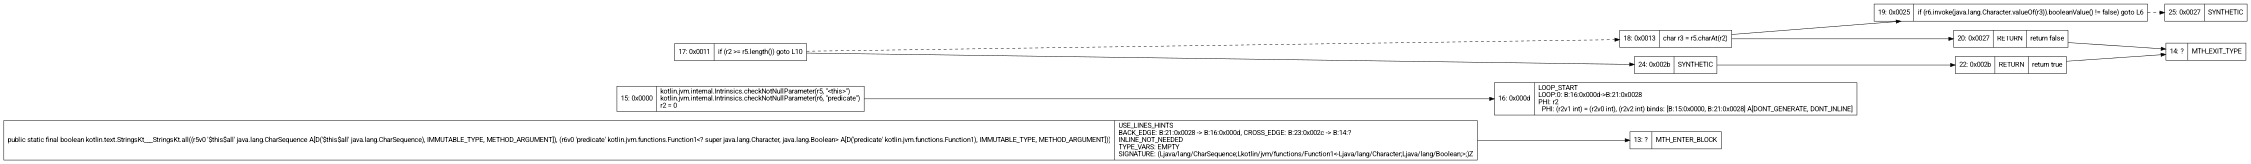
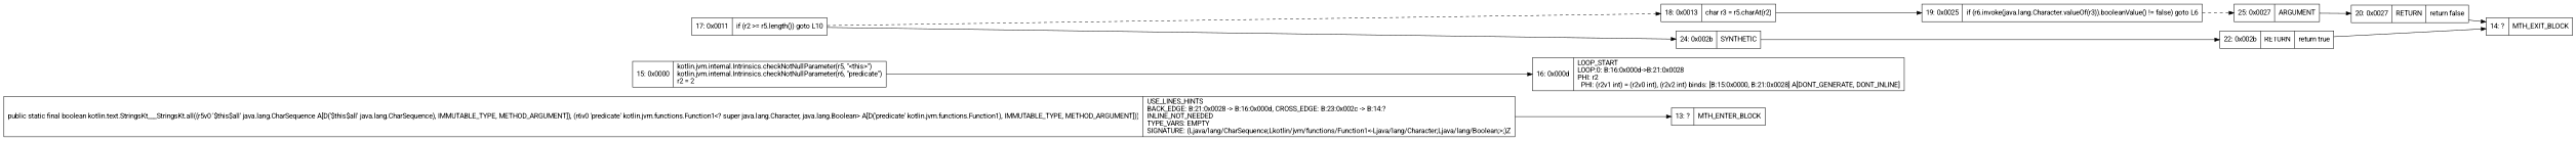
  digraph {
    fontname=Roboto
    rankdir=LR
    node [fontname=Roboto shape=record]
    edge [fontname=Roboto]
    n1 [label="{13\:\ ?|MTH_ENTER_BLOCK\l}"]
-   n2 [label="{15\:\ 0x0000|kotlin.jvm.internal.Intrinsics.checkNotNullParameter(r5, \"\<this\>\")\lkotlin.jvm.internal.Intrinsics.checkNotNullParameter(r6, \"predicate\")\lr2 = 0\l}"]
+   n2 [label="{15\:\ 0x0000|kotlin.jvm.internal.Intrinsics.checkNotNullParameter(r5, \"\<this\>\")\lkotlin.jvm.internal.Intrinsics.checkNotNullParameter(r6, \"predicate\")\lr2 = 2\l}"]
    n3 [label="{16\:\ 0x000d|LOOP_START\lLOOP:0: B:16:0x000d\-\>B:21:0x0028\lPHI: r2 \l  PHI: (r2v1 int) = (r2v0 int), (r2v2 int) binds: [B:15:0x0000, B:21:0x0028] A[DONT_GENERATE, DONT_INLINE]\l}"]
    n4 [label="{17\:\ 0x0011|if (r2 \>= r5.length()) goto L10\l}"]
    n5 [label="{18\:\ 0x0013|char r3 = r5.charAt(r2)\l}"]
    n6 [label="{24\:\ 0x002b|SYNTHETIC\l}"]
    n7 [label="{19\:\ 0x0025|if (r6.invoke(java.lang.Character.valueOf(r3)).booleanValue() != false) goto L6\l}"]
    n8 [label="{22\:\ 0x002b|RETURN\l|return true\l}"]
-   n9 [label="{25\:\ 0x0027|SYNTHETIC\l}"]
+   n9 [label="{25\:\ 0x0027|ARGUMENT\l}"]
    n10 [label="{20\:\ 0x0027|RETURN\l|return false\l}"]
-   n11 [label="{14\:\ ?|MTH_EXIT_TYPE\l}"]
+   n11 [label="{14\:\ ?|MTH_EXIT_BLOCK\l}"]
    n12 [label="{public static final boolean kotlin.text.StringsKt___StringsKt.all((r5v0 '$this$all' java.lang.CharSequence A[D('$this$all' java.lang.CharSequence), IMMUTABLE_TYPE, METHOD_ARGUMENT]), (r6v0 'predicate' kotlin.jvm.functions.Function1\<? super java.lang.Character, java.lang.Boolean\> A[D('predicate' kotlin.jvm.functions.Function1), IMMUTABLE_TYPE, METHOD_ARGUMENT]))  | USE_LINES_HINTS\lBACK_EDGE: B:21:0x0028 \-\> B:16:0x000d, CROSS_EDGE: B:23:0x002c \-\> B:14:?\lINLINE_NOT_NEEDED\lTYPE_VARS: EMPTY\lSIGNATURE: (Ljava\/lang\/CharSequence;Lkotlin\/jvm\/functions\/Function1\<\-Ljava\/lang\/Character;Ljava\/lang\/Boolean;\>;)Z\l}"]
    n2 -> n3
    n4 -> n5 [style=dashed]
    n4 -> n6
    n5 -> n7
    n6 -> n8
    n7 -> n9 [style=dashed]
    n8 -> n11
-   n5 -> n10
+   n9 -> n10
    n10 -> n11
    n12 -> n1
  }
